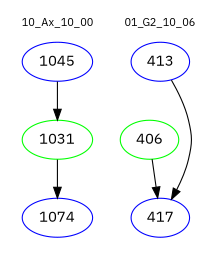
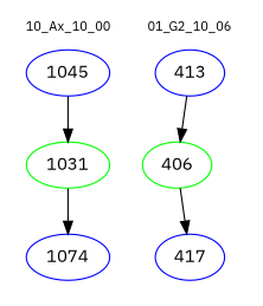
  digraph {
    fontname="IBM Plex Sans"
    node [color=blue fontname="IBM Plex Sans"]
    edge [color=black fontname="IBM Plex Sans"]
    n1 [label=1045]
    n2 [color=green label=1031]
    n3 [label=1074]
    n4 [label=413]
    n5 [color=green label=406]
    n6 [label=417]
    subgraph cluster_1 {
      color=white
      fontsize=10
      label="10_Ax_10_00"
      n1
      n2
      n3
    }
    subgraph cluster_2 {
      color=white
      fontsize=10
      label="01_G2_10_06"
      n4
      n5
      n6
    }
    n1 -> n2
    n2 -> n3
-   n4 -> n6
+   n4 -> n5
    n5 -> n6
  }
